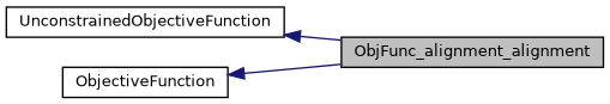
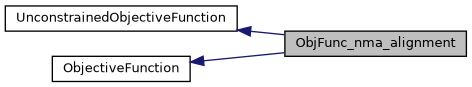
  digraph {
    fontname="DejaVu Sans"
    rankdir=LR
    node [color=black fillcolor=white fontname="DejaVu Sans" fontsize=10 shape=record style=filled]
    edge [color=midnightblue dir=back fontname="DejaVu Sans" fontsize=10 labelfontname=Helvetica labelfontsize=10 style=solid]
-   n1 [fillcolor=grey75 fontcolor=black height=0.2 label=ObjFunc_alignment_alignment width=0.4]
+   n1 [fillcolor=grey75 fontcolor=black height=0.2 label=ObjFunc_nma_alignment width=0.4]
    n2 [height=0.2 label=UnconstrainedObjectiveFunction width=0.4]
    n3 [height=0.2 label=ObjectiveFunction width=0.4]
    n2 -> n1
    n3 -> n1
  }
